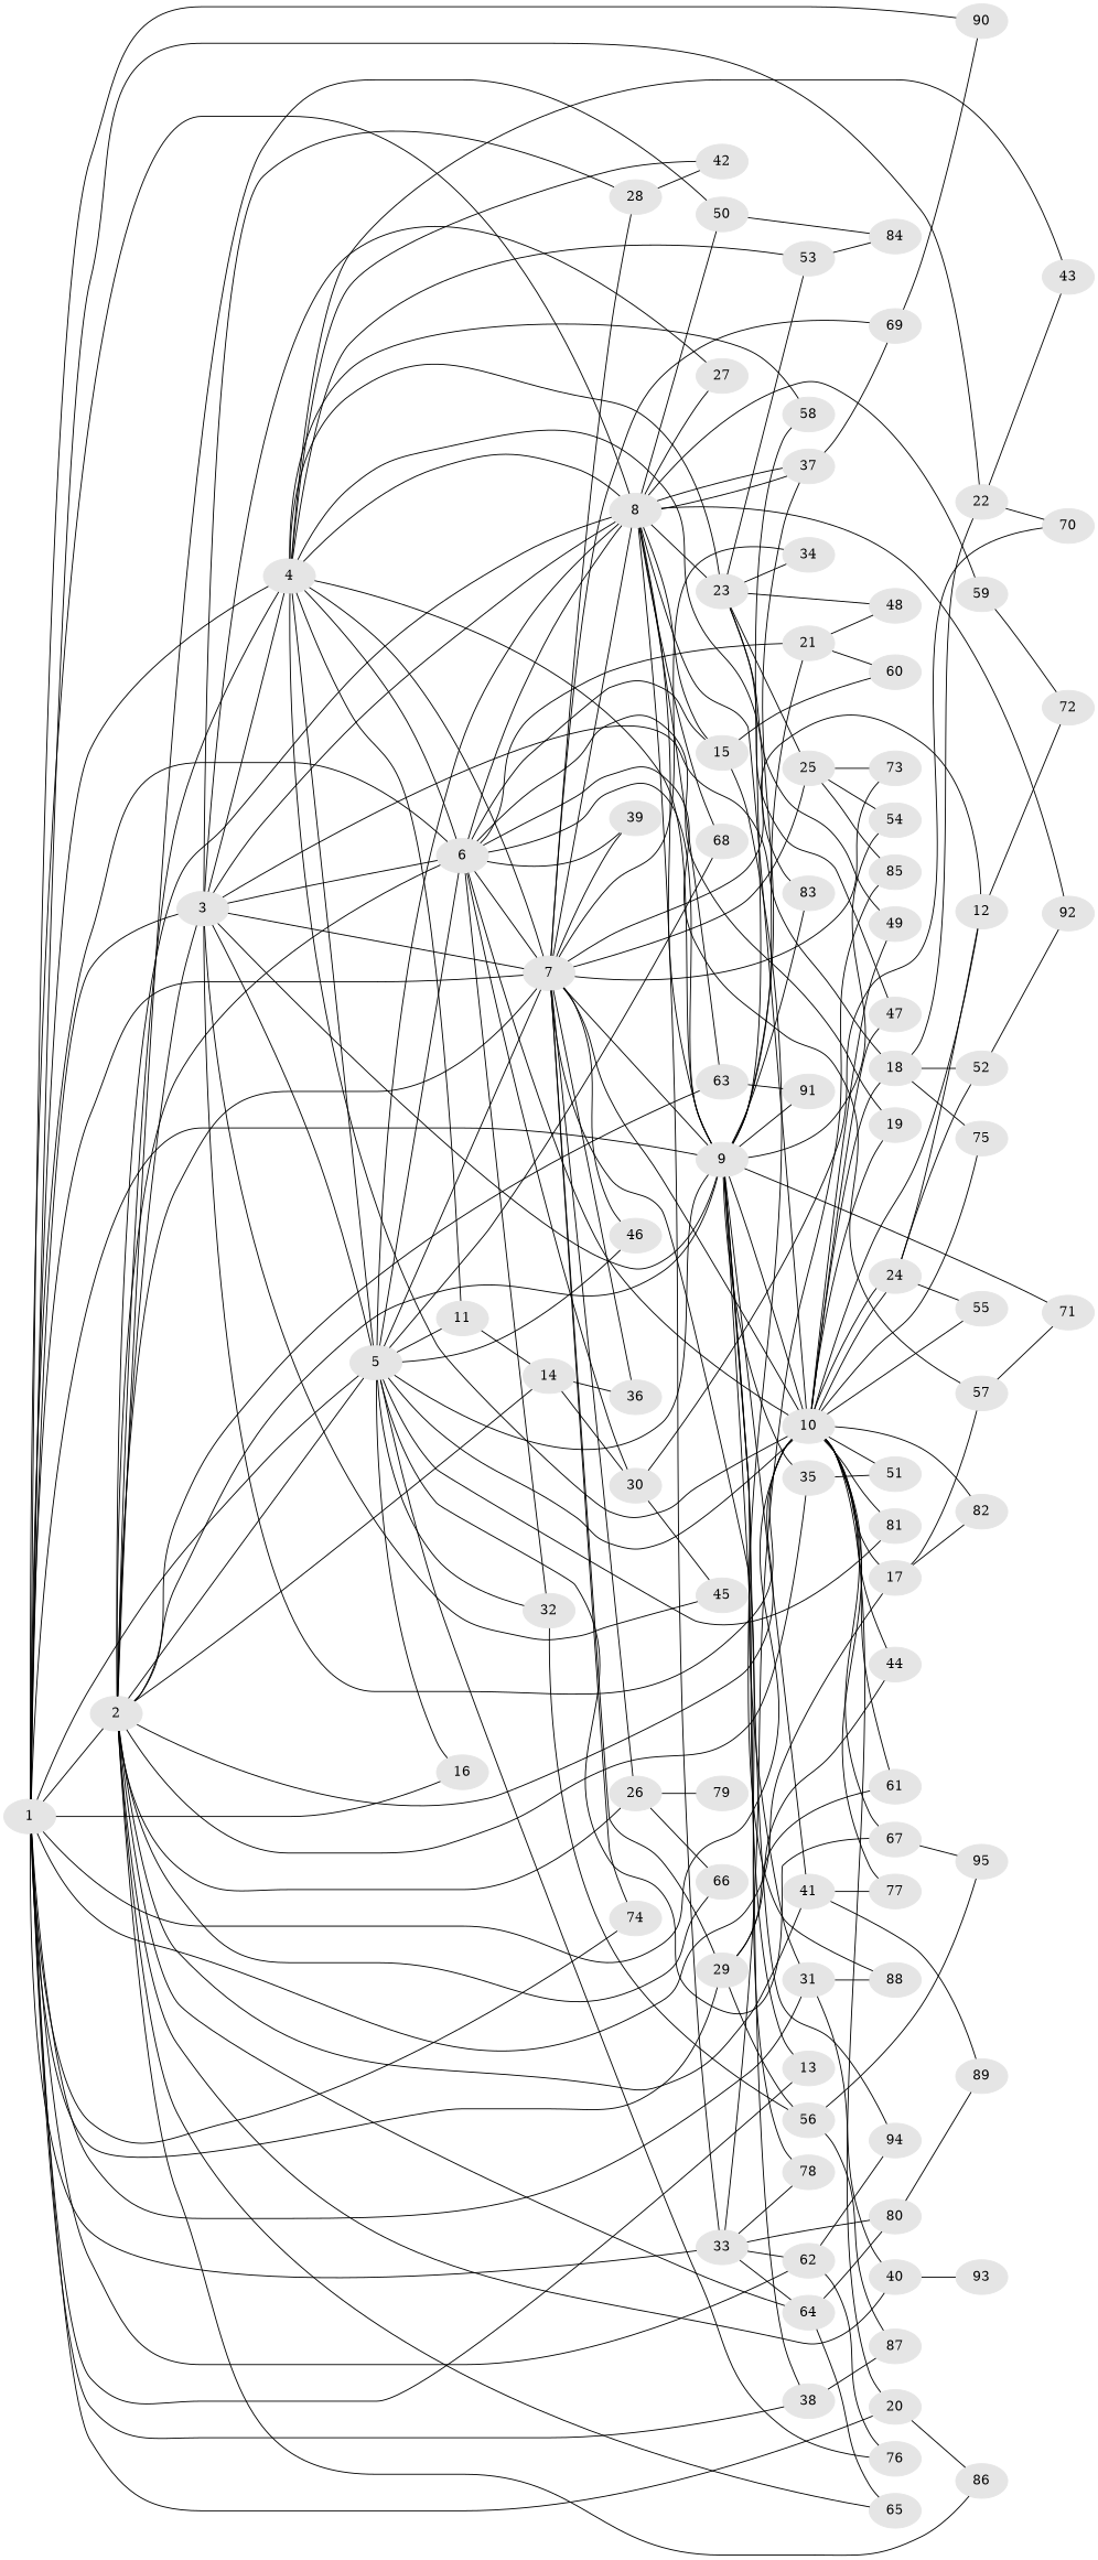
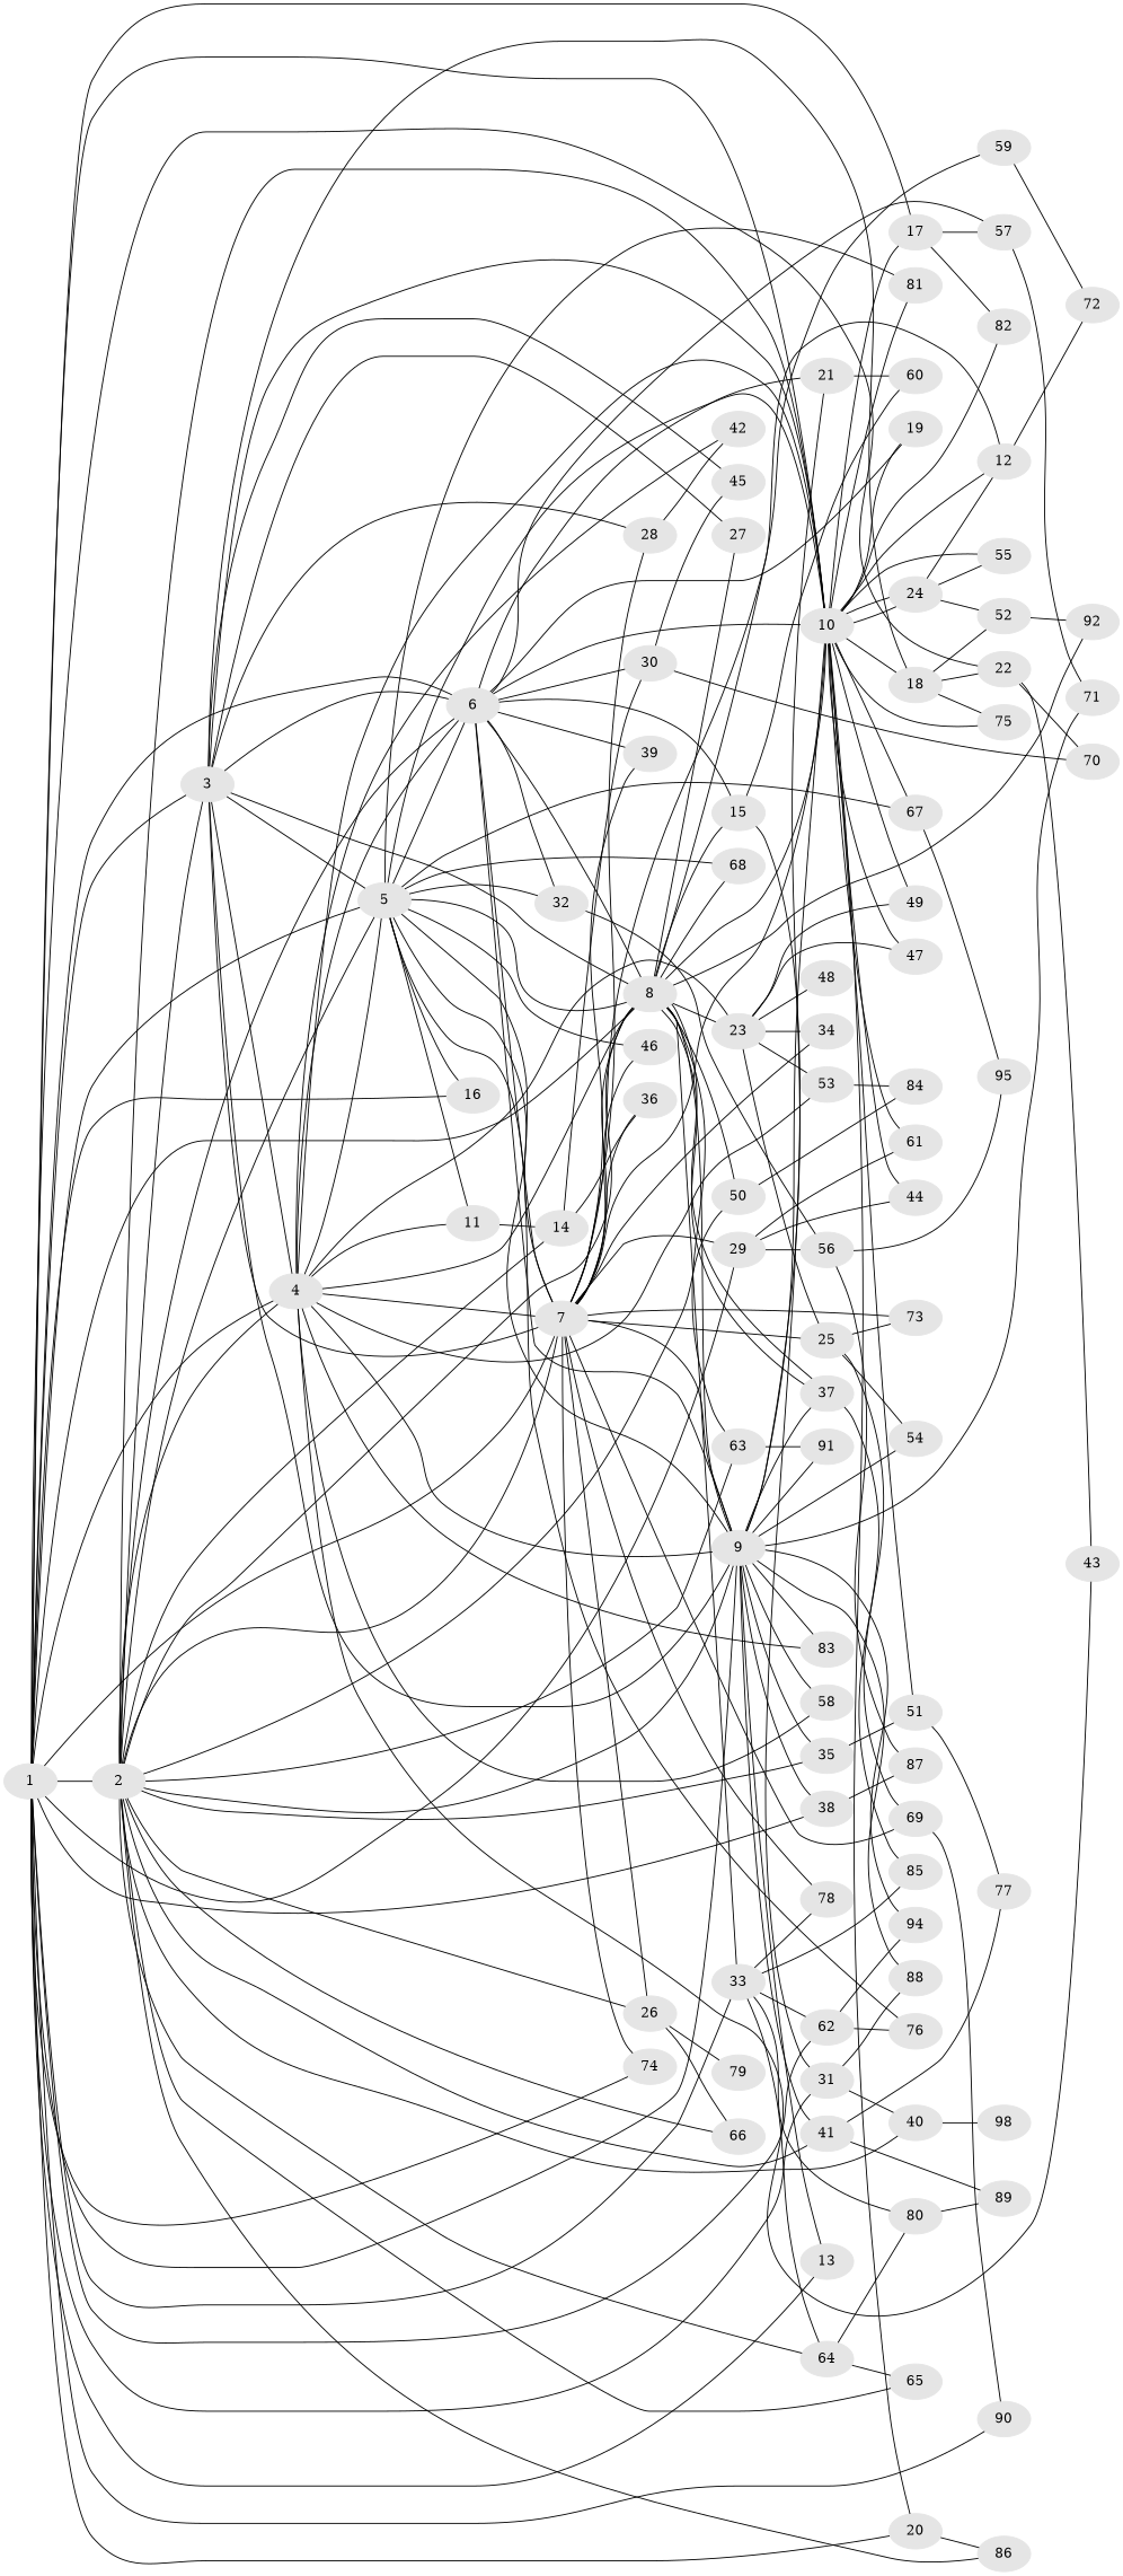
  graph {
    rankdir=LR
    node [color=gray90 style=filled]
    1
    2
    3
    4
    5
    6
    7
    8
    9
    10
    13
    16
    17
    20
    22
    29
    31
    33
    38
    62
    74
    90
    14
    26
    35
    40
    41
    50
    63
    64
    65
    66
    86
    18
    27
    28
    45
    11
    23
    42
    43
    53
    58
    83
    32
    46
    67
    68
    76
    81
    15
    19
    21
    30
    39
    57
    12
    25
    34
    36
    69
    73
    78
    37
    59
    92
    54
    71
    88
    91
    94
    24
    44
    47
    49
    51
    55
    61
    75
    77
    82
    70
    56
    85
    80
    87
    79
-   93
+   93 [label=98]
    89
    84
    52
    48
    95
    60
    72
    1 -- 2
    1 -- 3
    1 -- 4
    1 -- 5
    1 -- 6
    1 -- 7
    1 -- 8
    1 -- 9
    1 -- 10
    1 -- 13
    1 -- 16
    1 -- 17
    1 -- 20
    1 -- 22
    1 -- 29
    1 -- 31
    1 -- 33
    1 -- 38
    1 -- 62
    1 -- 74
    1 -- 90
    2 -- 3
    2 -- 4
    2 -- 5
    2 -- 6
    2 -- 7
    2 -- 8
    2 -- 9
    2 -- 10
    2 -- 14
    2 -- 26
    2 -- 35
    2 -- 40
    2 -- 41
    2 -- 50
    2 -- 63
    2 -- 64
    2 -- 65
    2 -- 66
    2 -- 86
    3 -- 4
    3 -- 5
    3 -- 6
    3 -- 7
    3 -- 8
    3 -- 9
    3 -- 10
    3 -- 18
    3 -- 27
    3 -- 28
    3 -- 45
    4 -- 5
    4 -- 6
    4 -- 7
    4 -- 8
    4 -- 9
    4 -- 10
    4 -- 11
    4 -- 23
    4 -- 42
    4 -- 43
    4 -- 53
    4 -- 58
    4 -- 83
    5 -- 6
    5 -- 7
    5 -- 8
    5 -- 9
    5 -- 10
    5 -- 16
    5 -- 11
    5 -- 32
    5 -- 46
    5 -- 67
    5 -- 68
    5 -- 76
    5 -- 81
    6 -- 7
    6 -- 8
    6 -- 9
    6 -- 10
    6 -- 32
    6 -- 15
    6 -- 19
    6 -- 21
    6 -- 30
    6 -- 39
    6 -- 57
    7 -- 8
    7 -- 9
    7 -- 10
    7 -- 29
    7 -- 74
    7 -- 26
    7 -- 28
    7 -- 46
    7 -- 39
    7 -- 12
    7 -- 25
    7 -- 34
    7 -- 36
    7 -- 69
    7 -- 73
    7 -- 78
    8 -- 9
    8 -- 10
    8 -- 33
    8 -- 50
    8 -- 63
    8 -- 27
    8 -- 23
    8 -- 68
    8 -- 15
    8 -- 37
    8 -- 37
    8 -- 59
    8 -- 92
    9 -- 10
    9 -- 13
    9 -- 38
    9 -- 35
    9 -- 41
    9 -- 58
    9 -- 83
    9 -- 21
    9 -- 37
    9 -- 54
    9 -- 71
    9 -- 88
    9 -- 91
    9 -- 94
    10 -- 17
    10 -- 20
    10 -- 18
    10 -- 67
    10 -- 81
    10 -- 19
    10 -- 12
    10 -- 24
    10 -- 24
    10 -- 44
    10 -- 47
    10 -- 49
    10 -- 51
    10 -- 55
    10 -- 61
    10 -- 75
-   10 -- 77
+   51 -- 77
    10 -- 82
    17 -- 57
    17 -- 82
    20 -- 86
    22 -- 43
    22 -- 70
    29 -- 44
    29 -- 61
    29 -- 56
    31 -- 40
    31 -- 88
    33 -- 62
    33 -- 64
    33 -- 78
    33 -- 85
    33 -- 80
    38 -- 87
    62 -- 76
    62 -- 94
    14 -- 30
    14 -- 36
    26 -- 66
    26 -- 79
    35 -- 51
    40 -- 93
    41 -- 77
    41 -- 89
    50 -- 84
    63 -- 91
    64 -- 65
    64 -- 80
    18 -- 22
    18 -- 75
    18 -- 52
    28 -- 42
    11 -- 14
    23 -- 53
    23 -- 25
    23 -- 34
    23 -- 47
    23 -- 49
    23 -- 48
    53 -- 84
    32 -- 56
    67 -- 95
    15 -- 31
    15 -- 60
-   21 -- 48
    21 -- 60
    30 -- 45
    30 -- 70
    57 -- 71
    12 -- 72
    25 -- 73
    25 -- 54
    25 -- 85
    69 -- 90
    37 -- 69
    59 -- 72
    24 -- 12
    24 -- 55
    24 -- 52
    56 -- 87
    56 -- 95
    80 -- 89
    52 -- 92
  }
